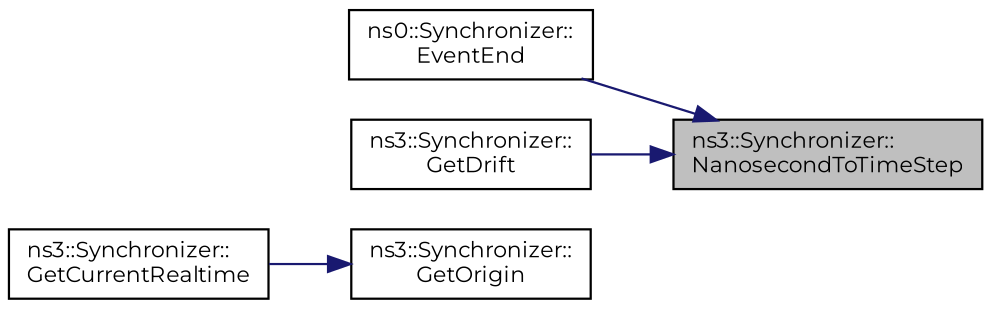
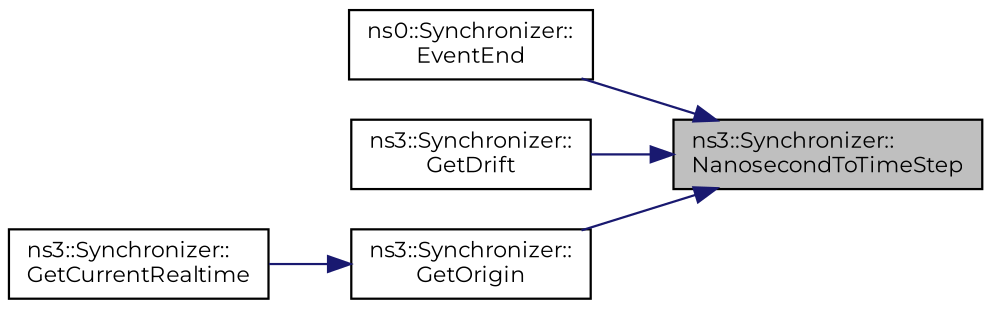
  digraph {
    fontname=Montserrat
    rankdir=RL
    node [color=black fillcolor=white fontname=Montserrat fontsize=10 shape=record style=filled]
    edge [color=midnightblue dir=back fontname=Montserrat fontsize=10 labelfontname=Helvetica labelfontsize=10 style=solid]
    n1 [fillcolor=grey75 fontcolor=black height=0.2 label="ns3::Synchronizer::\lNanosecondToTimeStep" width=0.4]
    n2 [height=0.2 label="ns0::Synchronizer::\lEventEnd" width=0.4]
    n3 [height=0.2 label="ns3::Synchronizer::\lGetDrift" width=0.4]
    n4 [height=0.2 label="ns3::Synchronizer::\lGetOrigin" width=0.4]
    n5 [height=0.2 label="ns3::Synchronizer::\lGetCurrentRealtime" width=0.4]
    n1 -> n2
    n1 -> n3
+   n1 -> n4
    n4 -> n5
  }
